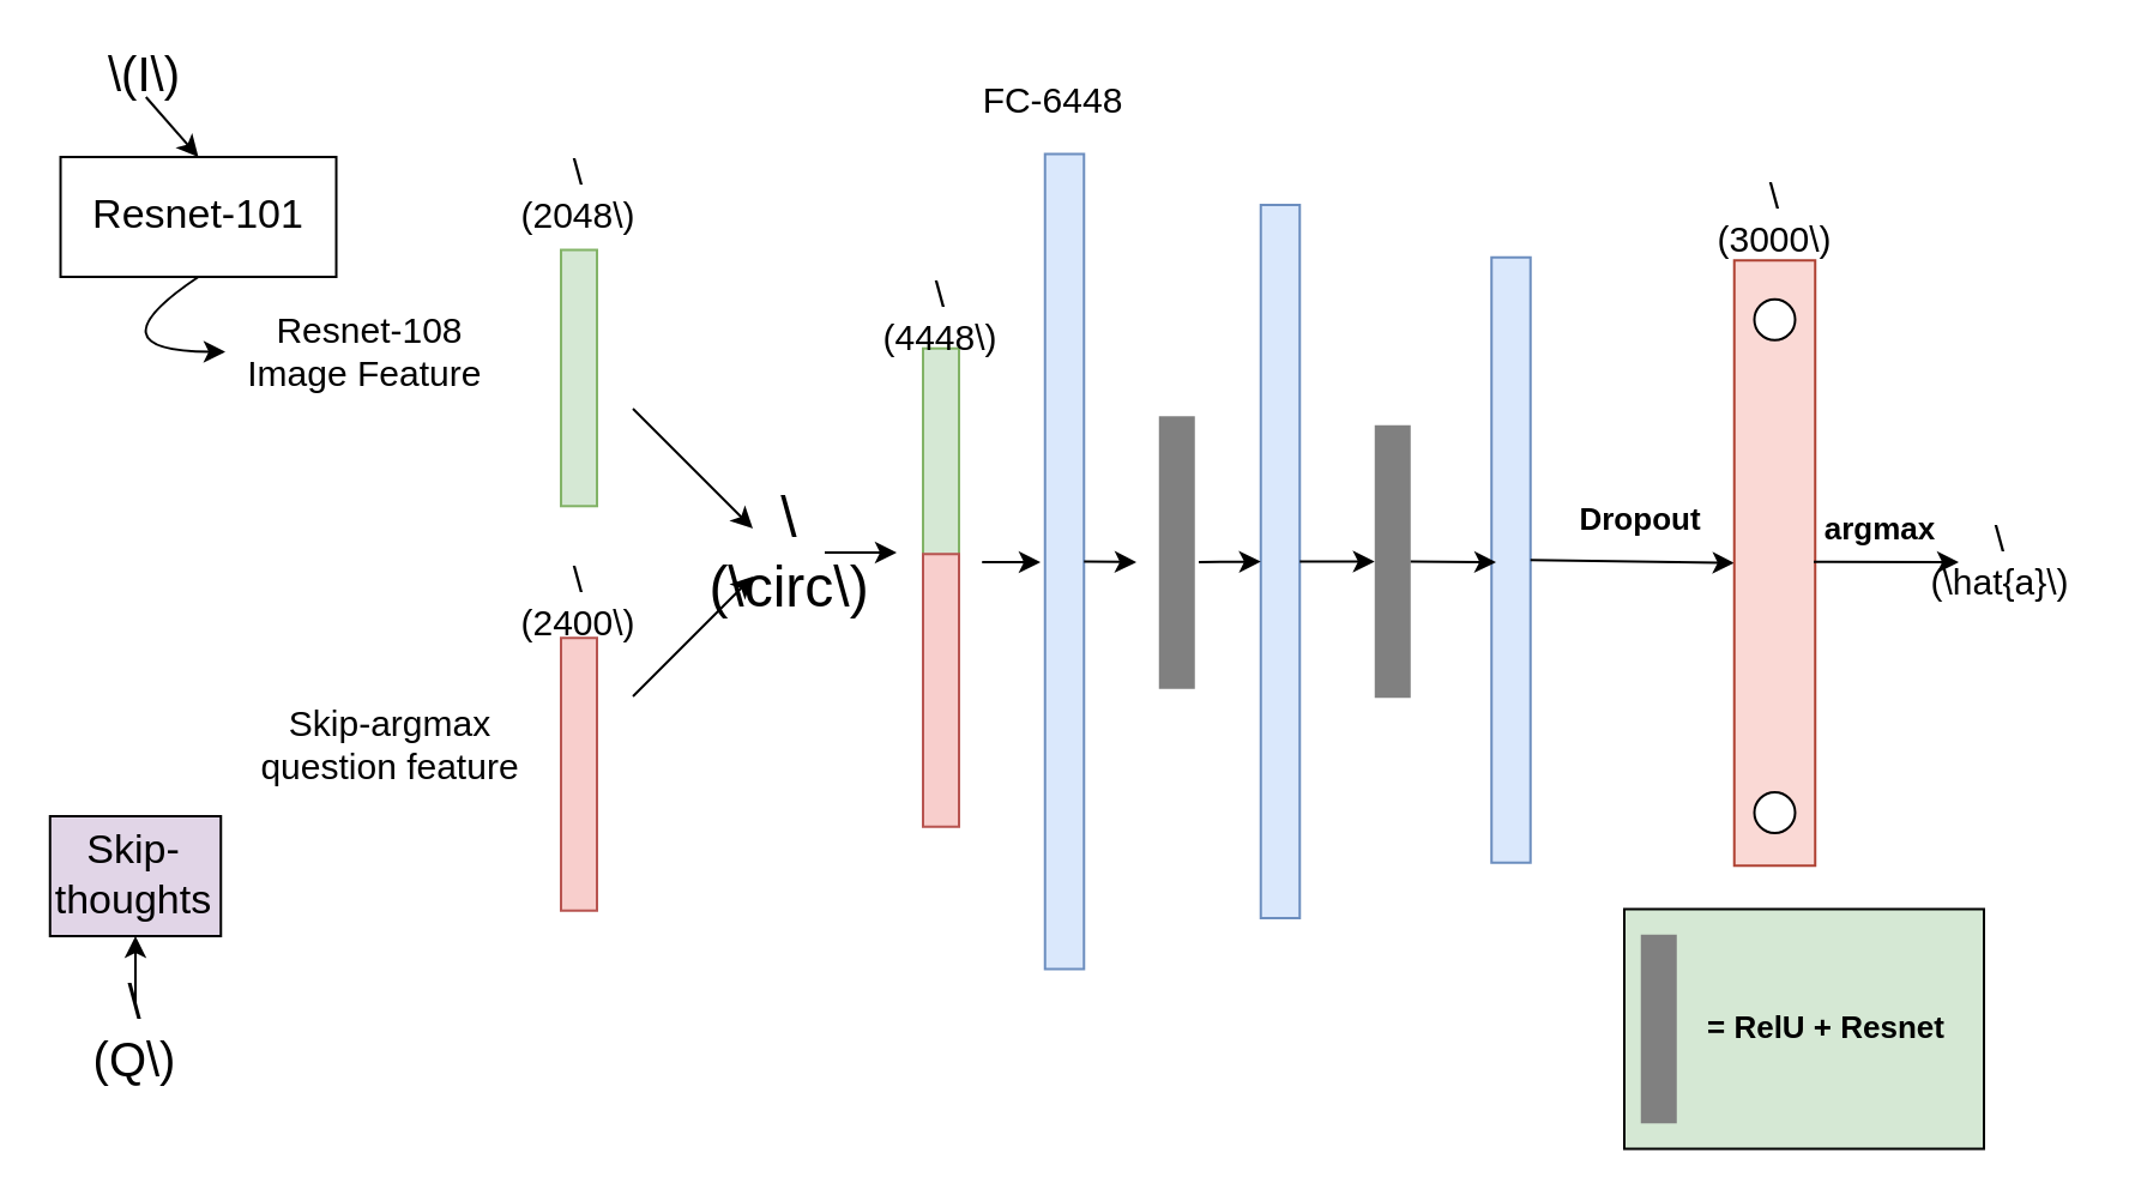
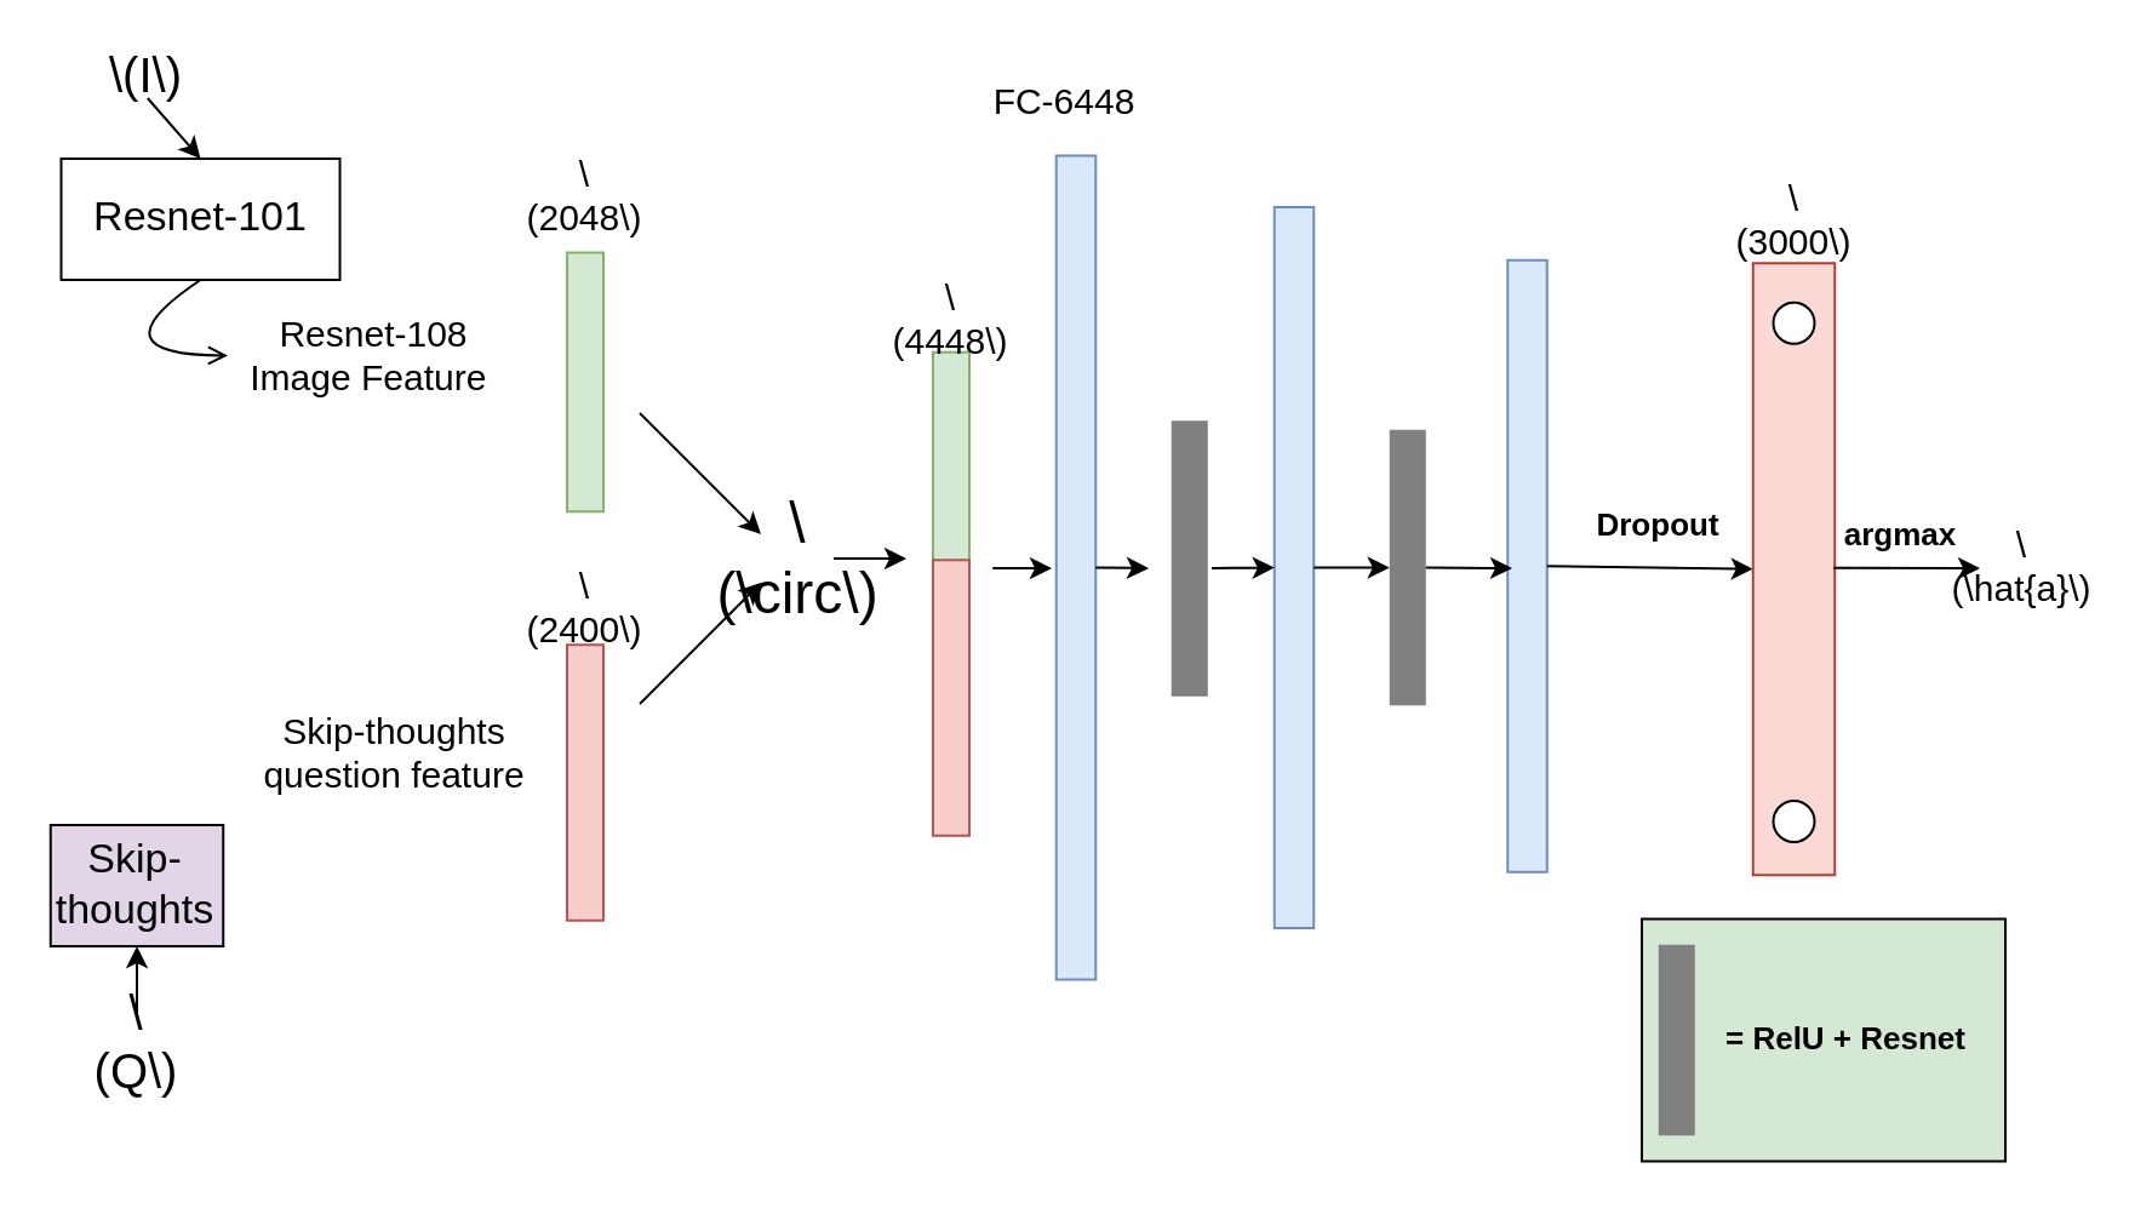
  <mxCell id="0" />
  <mxCell id="1" parent="0" />
  <mxCell id="2" value="" style="rounded=0;whiteSpace=wrap;html=1;rotation=-90;fillColor=#d5e8d4;strokeColor=#82b366;" parent="1" vertex="1"><mxGeometry x="187.57" y="149.7" width="106.88" height="15" as="geometry" /></mxCell>
  <mxCell id="3" value="" style="rounded=0;whiteSpace=wrap;html=1;rotation=-90;fillColor=#f8cecc;strokeColor=#b85450;" parent="1" vertex="1"><mxGeometry x="184.13" y="315" width="113.75" height="15" as="geometry" /></mxCell>
  <mxCell id="4" value="Resnet-108 Image Feature&amp;nbsp;" style="text;html=1;strokeColor=none;fillColor=none;align=center;verticalAlign=middle;whiteSpace=wrap;rounded=0;fontSize=15;labelBorderColor=none;" parent="1" vertex="1"><mxGeometry x="93.5" y="124.38" width="120" height="43.75" as="geometry" /></mxCell>
- <mxCell id="5" value="Skip-argmax question feature" style="text;html=1;strokeColor=none;fillColor=none;align=center;verticalAlign=middle;whiteSpace=wrap;rounded=0;fontSize=15;" parent="1" vertex="1"><mxGeometry x="96" y="300" width="132.5" height="20" as="geometry" /></mxCell>
+ <mxCell id="5" value="Skip-thoughts question feature" style="text;html=1;strokeColor=none;fillColor=none;align=center;verticalAlign=middle;whiteSpace=wrap;rounded=0;fontSize=15;" parent="1" vertex="1"><mxGeometry x="96" y="300" width="132.5" height="20" as="geometry" /></mxCell>
  <mxCell id="6" value="" style="endArrow=classic;html=1;fontSize=17;entryX=0;entryY=0;entryDx=0;entryDy=0;" parent="1" target="10" edge="1"><mxGeometry width="50" height="50" relative="1" as="geometry"><mxPoint x="263.5" y="170" as="sourcePoint" /><mxPoint x="313.5" y="200" as="targetPoint" /></mxGeometry></mxCell>
  <mxCell id="7" value="" style="rounded=0;whiteSpace=wrap;html=1;rotation=90;fillColor=#d5e8d4;strokeColor=#82b366;" parent="1" vertex="1"><mxGeometry x="345.98" y="183.36" width="92.03" height="15" as="geometry" /></mxCell>
  <mxCell id="8" value="" style="rounded=0;whiteSpace=wrap;html=1;rotation=-90;fillColor=#f8cecc;strokeColor=#b85450;" parent="1" vertex="1"><mxGeometry x="335.12" y="280" width="113.75" height="15" as="geometry" /></mxCell>
  <mxCell id="9" value="" style="endArrow=classic;html=1;fontSize=17;entryX=0;entryY=1;entryDx=0;entryDy=0;" parent="1" target="10" edge="1"><mxGeometry width="50" height="50" relative="1" as="geometry"><mxPoint x="263.5" y="290" as="sourcePoint" /><mxPoint x="323.5" y="250" as="targetPoint" /></mxGeometry></mxCell>
  <mxCell id="10" value="\(\circ\)" style="text;html=1;strokeColor=none;fillColor=none;align=center;verticalAlign=middle;whiteSpace=wrap;rounded=0;fontSize=24;" parent="1" vertex="1"><mxGeometry x="313.5" y="220" width="30" height="20" as="geometry" /></mxCell>
  <mxCell id="11" value="" style="endArrow=classic;html=1;fontSize=24;exitX=1;exitY=0.5;exitDx=0;exitDy=0;" parent="1" source="10" edge="1"><mxGeometry width="50" height="50" relative="1" as="geometry"><mxPoint x="383.5" y="240" as="sourcePoint" /><mxPoint x="373.5" y="230" as="targetPoint" /></mxGeometry></mxCell>
  <mxCell id="12" value="" style="endArrow=classic;html=1;fontSize=24;" parent="1" edge="1"><mxGeometry width="50" height="50" relative="1" as="geometry"><mxPoint x="409.12" y="234" as="sourcePoint" /><mxPoint x="433.5" y="234" as="targetPoint" /></mxGeometry></mxCell>
  <mxCell id="13" value="" style="rounded=0;whiteSpace=wrap;html=1;fontSize=24;rotation=-90;fillColor=#dae8fc;strokeColor=#6c8ebf;" parent="1" vertex="1"><mxGeometry x="273.5" y="225.63" width="340" height="16.25" as="geometry" /></mxCell>
  <mxCell id="14" value="" style="endArrow=classic;html=1;fontSize=24;exitX=0.5;exitY=1;exitDx=0;exitDy=0;" parent="1" source="13" edge="1"><mxGeometry width="50" height="50" relative="1" as="geometry"><mxPoint x="453.5" y="230" as="sourcePoint" /><mxPoint x="473.5" y="234" as="targetPoint" /></mxGeometry></mxCell>
  <mxCell id="15" value="" style="rounded=0;whiteSpace=wrap;html=1;rotation=-90;fillColor=#808080;strokeColor=none;fontColor=#ffffff;" parent="1" vertex="1"><mxGeometry x="433.5" y="222.5" width="113.75" height="15" as="geometry" /></mxCell>
  <mxCell id="16" value="" style="rounded=0;whiteSpace=wrap;html=1;fontSize=24;rotation=-90;fillColor=#dae8fc;strokeColor=#6c8ebf;" parent="1" vertex="1"><mxGeometry x="384.75" y="225.63" width="297.5" height="16.25" as="geometry" /></mxCell>
  <mxCell id="17" value="" style="endArrow=classic;html=1;fontSize=13;entryX=0.5;entryY=0;entryDx=0;entryDy=0;" parent="1" target="16" edge="1"><mxGeometry width="50" height="50" relative="1" as="geometry"><mxPoint x="499.5" y="234" as="sourcePoint" /><mxPoint x="633.5" y="220" as="targetPoint" /></mxGeometry></mxCell>
  <mxCell id="18" value="" style="endArrow=classic;html=1;fontSize=13;exitX=0.5;exitY=1;exitDx=0;exitDy=0;entryX=0.5;entryY=0;entryDx=0;entryDy=0;" parent="1" source="16" target="20" edge="1"><mxGeometry width="50" height="50" relative="1" as="geometry"><mxPoint x="573.5" y="290" as="sourcePoint" /><mxPoint x="563.5" y="234" as="targetPoint" /></mxGeometry></mxCell>
  <mxCell id="19" value="" style="rounded=0;whiteSpace=wrap;html=1;fontSize=24;rotation=-90;fillColor=#dae8fc;strokeColor=#6c8ebf;" parent="1" vertex="1"><mxGeometry x="503.5" y="225" width="252.5" height="16.25" as="geometry" /></mxCell>
  <mxCell id="20" value="" style="rounded=0;whiteSpace=wrap;html=1;rotation=-90;fillColor=#808080;strokeColor=none;fontColor=#ffffff;" parent="1" vertex="1"><mxGeometry x="523.5" y="226.25" width="113.75" height="15" as="geometry" /></mxCell>
  <mxCell id="21" value="" style="endArrow=classic;html=1;fontSize=13;exitX=0.5;exitY=1;exitDx=0;exitDy=0;" parent="1" source="20" edge="1"><mxGeometry width="50" height="50" relative="1" as="geometry"><mxPoint x="613.5" y="280" as="sourcePoint" /><mxPoint x="623.5" y="234" as="targetPoint" /></mxGeometry></mxCell>
  <mxCell id="22" value="" style="endArrow=classic;html=1;fontSize=13;exitX=0.5;exitY=1;exitDx=0;exitDy=0;entryX=0.5;entryY=0;entryDx=0;entryDy=0;" parent="1" source="19" target="27" edge="1"><mxGeometry width="50" height="50" relative="1" as="geometry"><mxPoint x="713.5" y="280" as="sourcePoint" /><mxPoint x="683.5" y="234" as="targetPoint" /></mxGeometry></mxCell>
  <mxCell id="23" value="" style="rounded=0;whiteSpace=wrap;html=1;strokeColor=#000000;fillColor=#D5E8D4;fontSize=13;" parent="1" vertex="1"><mxGeometry x="677" y="378.75" width="150" height="100" as="geometry" /></mxCell>
  <mxCell id="24" value="" style="rounded=0;whiteSpace=wrap;html=1;rotation=-90;fillColor=#808080;strokeColor=none;fontColor=#ffffff;" parent="1" vertex="1"><mxGeometry x="652" y="421.25" width="78.75" height="15" as="geometry" /></mxCell>
  <mxCell id="25" value="Dropout" style="text;html=1;strokeColor=none;fillColor=none;align=center;verticalAlign=middle;whiteSpace=wrap;rounded=0;fontSize=13;fontStyle=1" parent="1" vertex="1"><mxGeometry x="663.5" y="206.25" width="40" height="20" as="geometry" /></mxCell>
  <mxCell id="26" value="= RelU + Resnet" style="text;html=1;strokeColor=none;fillColor=none;align=center;verticalAlign=middle;whiteSpace=wrap;rounded=0;fontSize=13;fontStyle=1" parent="1" vertex="1"><mxGeometry x="706" y="406.65" width="111" height="42.5" as="geometry" /></mxCell>
  <mxCell id="27" value="" style="rounded=0;whiteSpace=wrap;html=1;fontSize=24;rotation=-90;fillColor=#fad9d5;strokeColor=#ae4132;" parent="1" vertex="1"><mxGeometry x="613.5" y="217.5" width="252.5" height="33.75" as="geometry" /></mxCell>
  <mxCell id="28" value="" style="ellipse;whiteSpace=wrap;html=1;aspect=fixed;strokeColor=#000000;fillColor=#ffffff;fontSize=15;" parent="1" vertex="1"><mxGeometry x="731.25" y="124.38" width="17" height="17" as="geometry" /></mxCell>
  <mxCell id="29" value="" style="ellipse;whiteSpace=wrap;html=1;aspect=fixed;strokeColor=#000000;fillColor=#ffffff;fontSize=15;" parent="1" vertex="1"><mxGeometry x="731.25" y="330" width="17" height="17" as="geometry" /></mxCell>
  <mxCell id="30" value="" style="shape=image;html=1;verticalAlign=top;verticalLabelPosition=bottom;labelBackgroundColor=#ffffff;imageAspect=0;aspect=fixed;image=https://cdn3.iconfinder.com/data/icons/virtual-notebook/128/button_switch_vertical-128.png;strokeColor=#000000;fillColor=#ffffff;fontSize=15;" parent="1" vertex="1"><mxGeometry x="719.75" y="158.36" width="40" height="40" as="geometry" /></mxCell>
  <mxCell id="31" value="" style="shape=image;html=1;verticalAlign=top;verticalLabelPosition=bottom;labelBackgroundColor=#ffffff;imageAspect=0;aspect=fixed;image=https://cdn3.iconfinder.com/data/icons/virtual-notebook/128/button_switch_vertical-128.png;strokeColor=#000000;fillColor=#ffffff;fontSize=15;" parent="1" vertex="1"><mxGeometry x="719.75" y="210" width="40" height="40" as="geometry" /></mxCell>
  <mxCell id="32" value="" style="shape=image;html=1;verticalAlign=top;verticalLabelPosition=bottom;labelBackgroundColor=#ffffff;imageAspect=0;aspect=fixed;image=https://cdn3.iconfinder.com/data/icons/virtual-notebook/128/button_switch_vertical-128.png;strokeColor=#000000;fillColor=#ffffff;fontSize=15;" parent="1" vertex="1"><mxGeometry x="719.75" y="270" width="40" height="40" as="geometry" /></mxCell>
  <mxCell id="33" value="" style="endArrow=classic;html=1;fontSize=15;" parent="1" edge="1"><mxGeometry width="50" height="50" relative="1" as="geometry"><mxPoint x="756" y="233.88" as="sourcePoint" /><mxPoint x="816.5" y="234" as="targetPoint" /></mxGeometry></mxCell>
  <mxCell id="34" value="argmax" style="text;html=1;strokeColor=none;fillColor=none;align=center;verticalAlign=middle;whiteSpace=wrap;rounded=0;fontSize=13;fontStyle=1" parent="1" vertex="1"><mxGeometry x="763.5" y="210" width="40" height="20" as="geometry" /></mxCell>
  <mxCell id="35" value="\(\hat{a}\)" style="text;html=1;strokeColor=none;fillColor=none;align=center;verticalAlign=middle;whiteSpace=wrap;rounded=0;fontSize=15;" parent="1" vertex="1"><mxGeometry x="803.5" y="213.63" width="60" height="39" as="geometry" /></mxCell>
  <mxCell id="36" value="FC-6448" style="text;html=1;strokeColor=none;fillColor=none;align=center;verticalAlign=middle;whiteSpace=wrap;rounded=0;fontSize=15;" parent="1" vertex="1"><mxGeometry x="403.5" y="30" width="70" height="22" as="geometry" /></mxCell>
  <mxCell id="37" value="\(2048\)" style="text;html=1;strokeColor=none;fillColor=none;align=center;verticalAlign=middle;whiteSpace=wrap;rounded=0;fontSize=15;" parent="1" vertex="1"><mxGeometry x="221.01" y="70" width="40" height="20" as="geometry" /></mxCell>
  <mxCell id="38" value="\(2400\)" style="text;html=1;strokeColor=none;fillColor=none;align=center;verticalAlign=middle;whiteSpace=wrap;rounded=0;fontSize=15;" parent="1" vertex="1"><mxGeometry x="221.01" y="240" width="40" height="20" as="geometry" /></mxCell>
  <mxCell id="39" value="\(4448\)" style="text;html=1;strokeColor=none;fillColor=none;align=center;verticalAlign=middle;whiteSpace=wrap;rounded=0;fontSize=15;" parent="1" vertex="1"><mxGeometry x="371.5" y="121" width="40" height="20" as="geometry" /></mxCell>
  <mxCell id="40" value="\(3000\)" style="text;html=1;strokeColor=none;fillColor=none;align=center;verticalAlign=middle;whiteSpace=wrap;rounded=0;fontSize=15;" parent="1" vertex="1"><mxGeometry x="719.5" y="80" width="40" height="20" as="geometry" /></mxCell>
  <mxCell id="41" value="\(I\)" style="text;html=1;strokeColor=none;fillColor=none;align=center;verticalAlign=middle;whiteSpace=wrap;rounded=0;fontSize=20;" vertex="1" parent="1"><mxGeometry x="40.38" y="20" width="40" height="20" as="geometry" /></mxCell>
  <mxCell id="42" value="Resnet-101" style="rounded=0;whiteSpace=wrap;html=1;fontSize=17;" vertex="1" parent="1"><mxGeometry x="24.76" y="65" width="115" height="50" as="geometry" /></mxCell>
  <mxCell id="43" value="" style="endArrow=classic;html=1;fontSize=13;exitX=0.5;exitY=1;exitDx=0;exitDy=0;entryX=0.5;entryY=0;entryDx=0;entryDy=0;" edge="1" parent="1" source="41" target="42"><mxGeometry width="50" height="50" relative="1" as="geometry"><mxPoint x="116" y="100" as="sourcePoint" /><mxPoint x="166" y="50" as="targetPoint" /></mxGeometry></mxCell>
- <mxCell id="44" value="" style="curved=1;endArrow=classic;html=1;fontSize=13;exitX=0.5;exitY=1;exitDx=0;exitDy=0;entryX=0;entryY=0.5;entryDx=0;entryDy=0;" edge="1" parent="1" source="42" target="4"><mxGeometry width="50" height="50" relative="1" as="geometry"><mxPoint x="46" y="230" as="sourcePoint" /><mxPoint x="96" y="180" as="targetPoint" /><Array as="points"><mxPoint x="36" y="146" /></Array></mxGeometry></mxCell>
+ <mxCell id="44" value="" style="curved=1;endArrow=open;html=1;fontSize=13;exitX=0.5;exitY=1;exitDx=0;exitDy=0;entryX=0;entryY=0.5;entryDx=0;entryDy=0;" edge="1" parent="1" source="42" target="4"><mxGeometry width="50" height="50" relative="1" as="geometry"><mxPoint x="46" y="230" as="sourcePoint" /><mxPoint x="96" y="180" as="targetPoint" /><Array as="points"><mxPoint x="36" y="146" /></Array></mxGeometry></mxCell>
  <mxCell id="45" value="Skip-thoughts" style="rounded=0;whiteSpace=wrap;html=1;fontSize=17;fillColor=#e1d5e7;" vertex="1" parent="1"><mxGeometry x="20.38" y="340" width="71.25" height="50" as="geometry" /></mxCell>
  <mxCell id="46" value="\(Q\)" style="text;html=1;strokeColor=none;fillColor=none;align=center;verticalAlign=middle;whiteSpace=wrap;rounded=0;fontSize=20;" vertex="1" parent="1"><mxGeometry x="36" y="418.75" width="40" height="20" as="geometry" /></mxCell>
  <mxCell id="47" value="" style="endArrow=classic;html=1;fontSize=10;exitX=0.5;exitY=0;exitDx=0;exitDy=0;entryX=0.5;entryY=1;entryDx=0;entryDy=0;" edge="1" parent="1" source="46" target="45"><mxGeometry width="50" height="50" relative="1" as="geometry"><mxPoint x="106" y="450" as="sourcePoint" /><mxPoint x="156" y="400" as="targetPoint" /></mxGeometry></mxCell>
